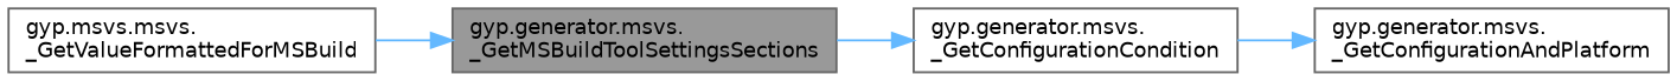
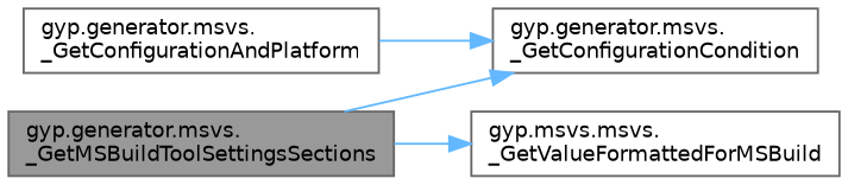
  digraph {
    rankdir=LR
    node [color=grey40 fillcolor=white fontname=Helvetica fontsize=10 shape=box style=filled]
    edge [color=steelblue1 fontname=Helvetica fontsize=10 labelfontname=Helvetica labelfontsize=10 style=solid]
    n1 [color=gray40 fillcolor=grey60 fontcolor=black height=0.2 label="gyp.generator.msvs.\l_GetMSBuildToolSettingsSections" width=0.4]
    n2 [height=0.2 label="gyp.generator.msvs.\l_GetConfigurationCondition" width=0.4]
    n3 [height=0.2 label="gyp.msvs.msvs.\l_GetValueFormattedForMSBuild" width=0.4]
    n4 [height=0.2 label="gyp.generator.msvs.\l_GetConfigurationAndPlatform" width=0.4]
    n1 -> n2
-   n3 -> n1
-   n2 -> n4
+   n1 -> n3
+   n4 -> n2
  }
